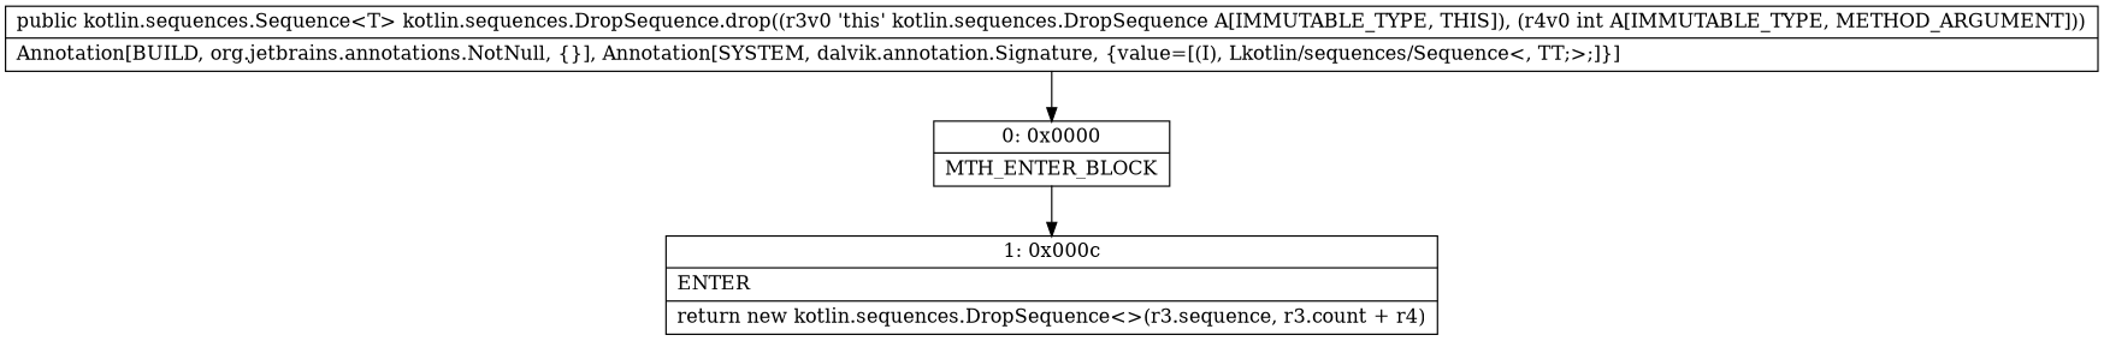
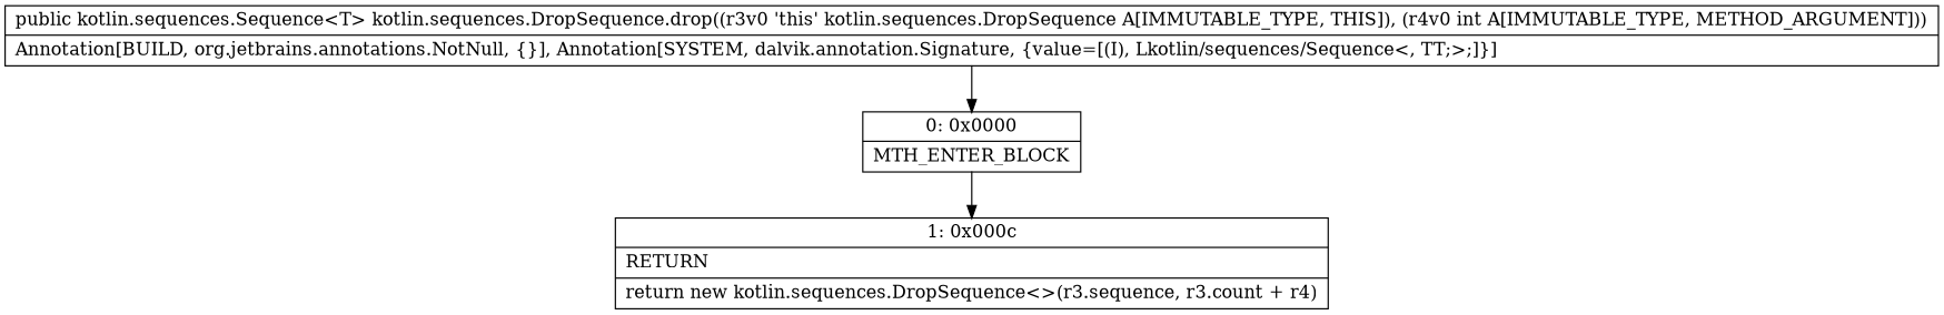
  digraph {
    node [shape=record]
    n1 [label="{0\:\ 0x0000|MTH_ENTER_BLOCK\l}"]
-   n2 [label="{1\:\ 0x000c|ENTER\l|return new kotlin.sequences.DropSequence\<\>(r3.sequence, r3.count + r4)\l}"]
+   n2 [label="{1\:\ 0x000c|RETURN\l|return new kotlin.sequences.DropSequence\<\>(r3.sequence, r3.count + r4)\l}"]
    n3 [label="{public kotlin.sequences.Sequence\<T\> kotlin.sequences.DropSequence.drop((r3v0 'this' kotlin.sequences.DropSequence A[IMMUTABLE_TYPE, THIS]), (r4v0 int A[IMMUTABLE_TYPE, METHOD_ARGUMENT]))  | Annotation[BUILD, org.jetbrains.annotations.NotNull, \{\}], Annotation[SYSTEM, dalvik.annotation.Signature, \{value=[(I), Lkotlin\/sequences\/Sequence\<, TT;\>;]\}]\l}"]
    n1 -> n2
    n3 -> n1
  }
